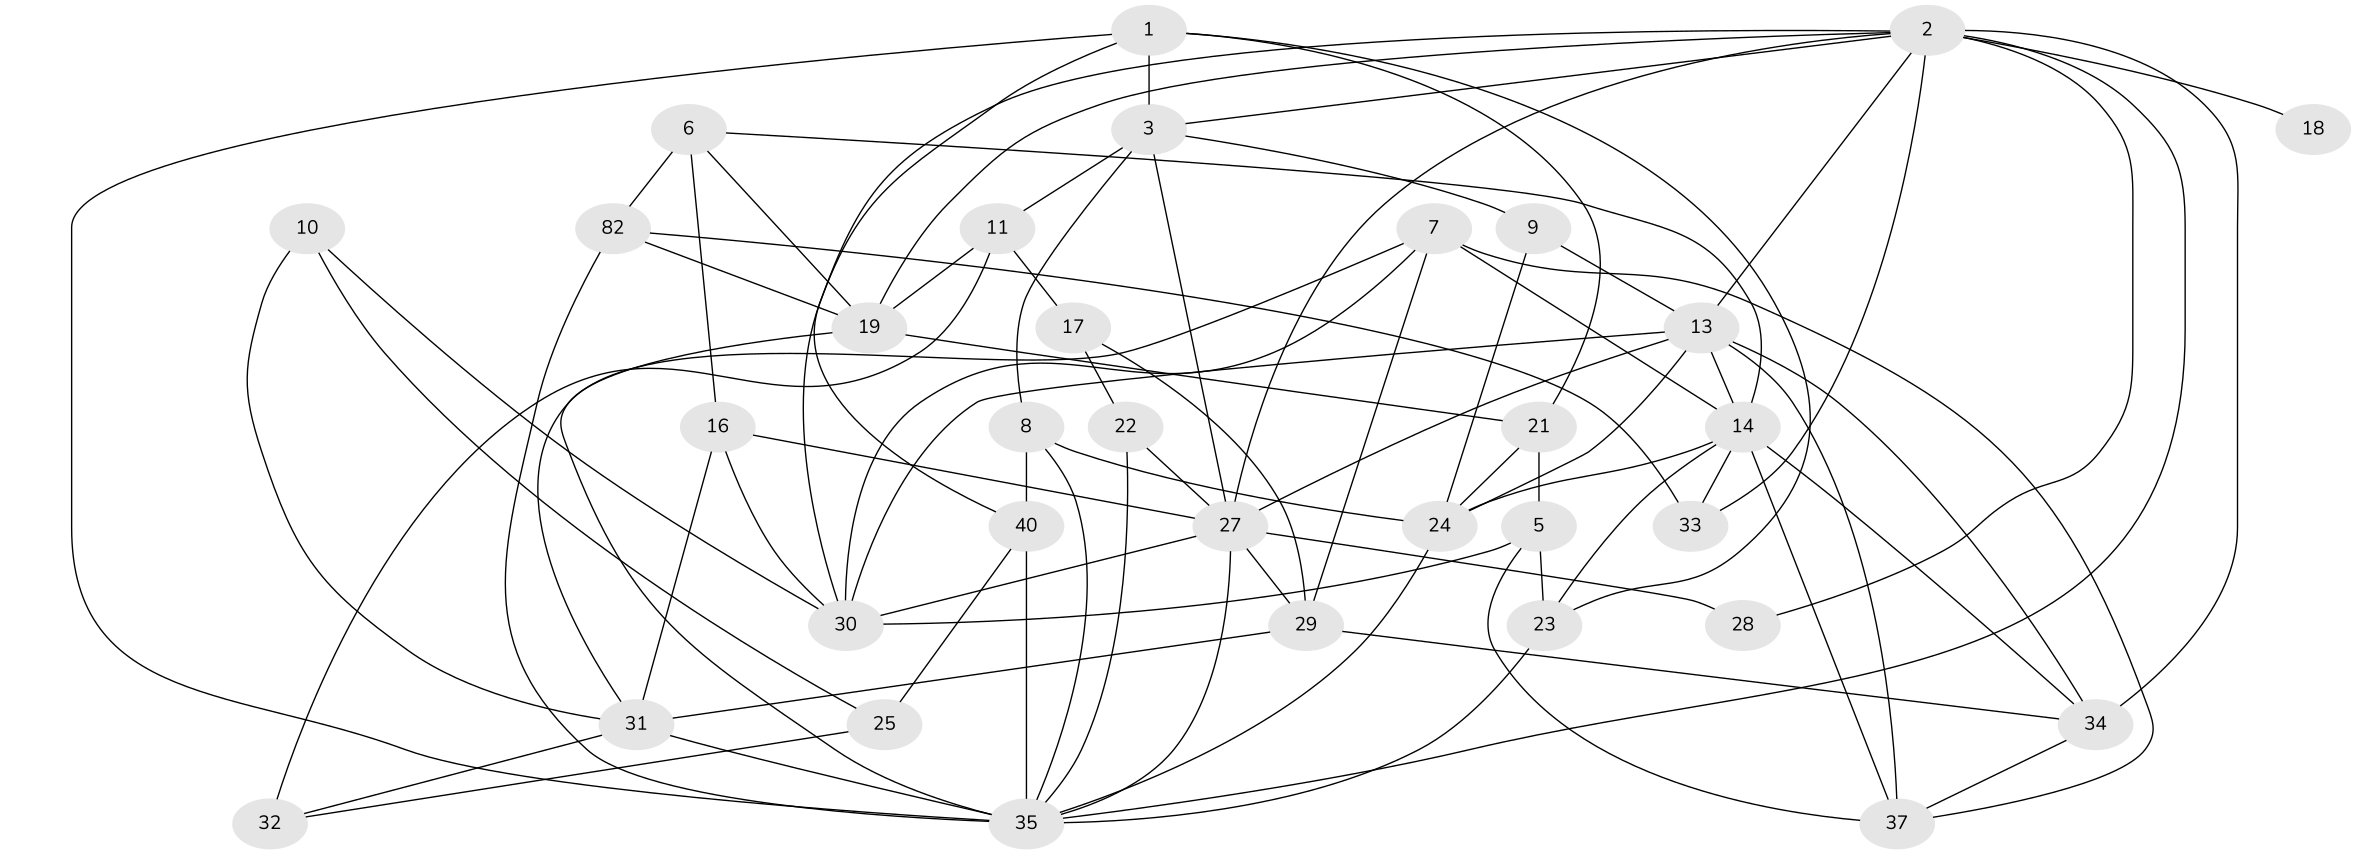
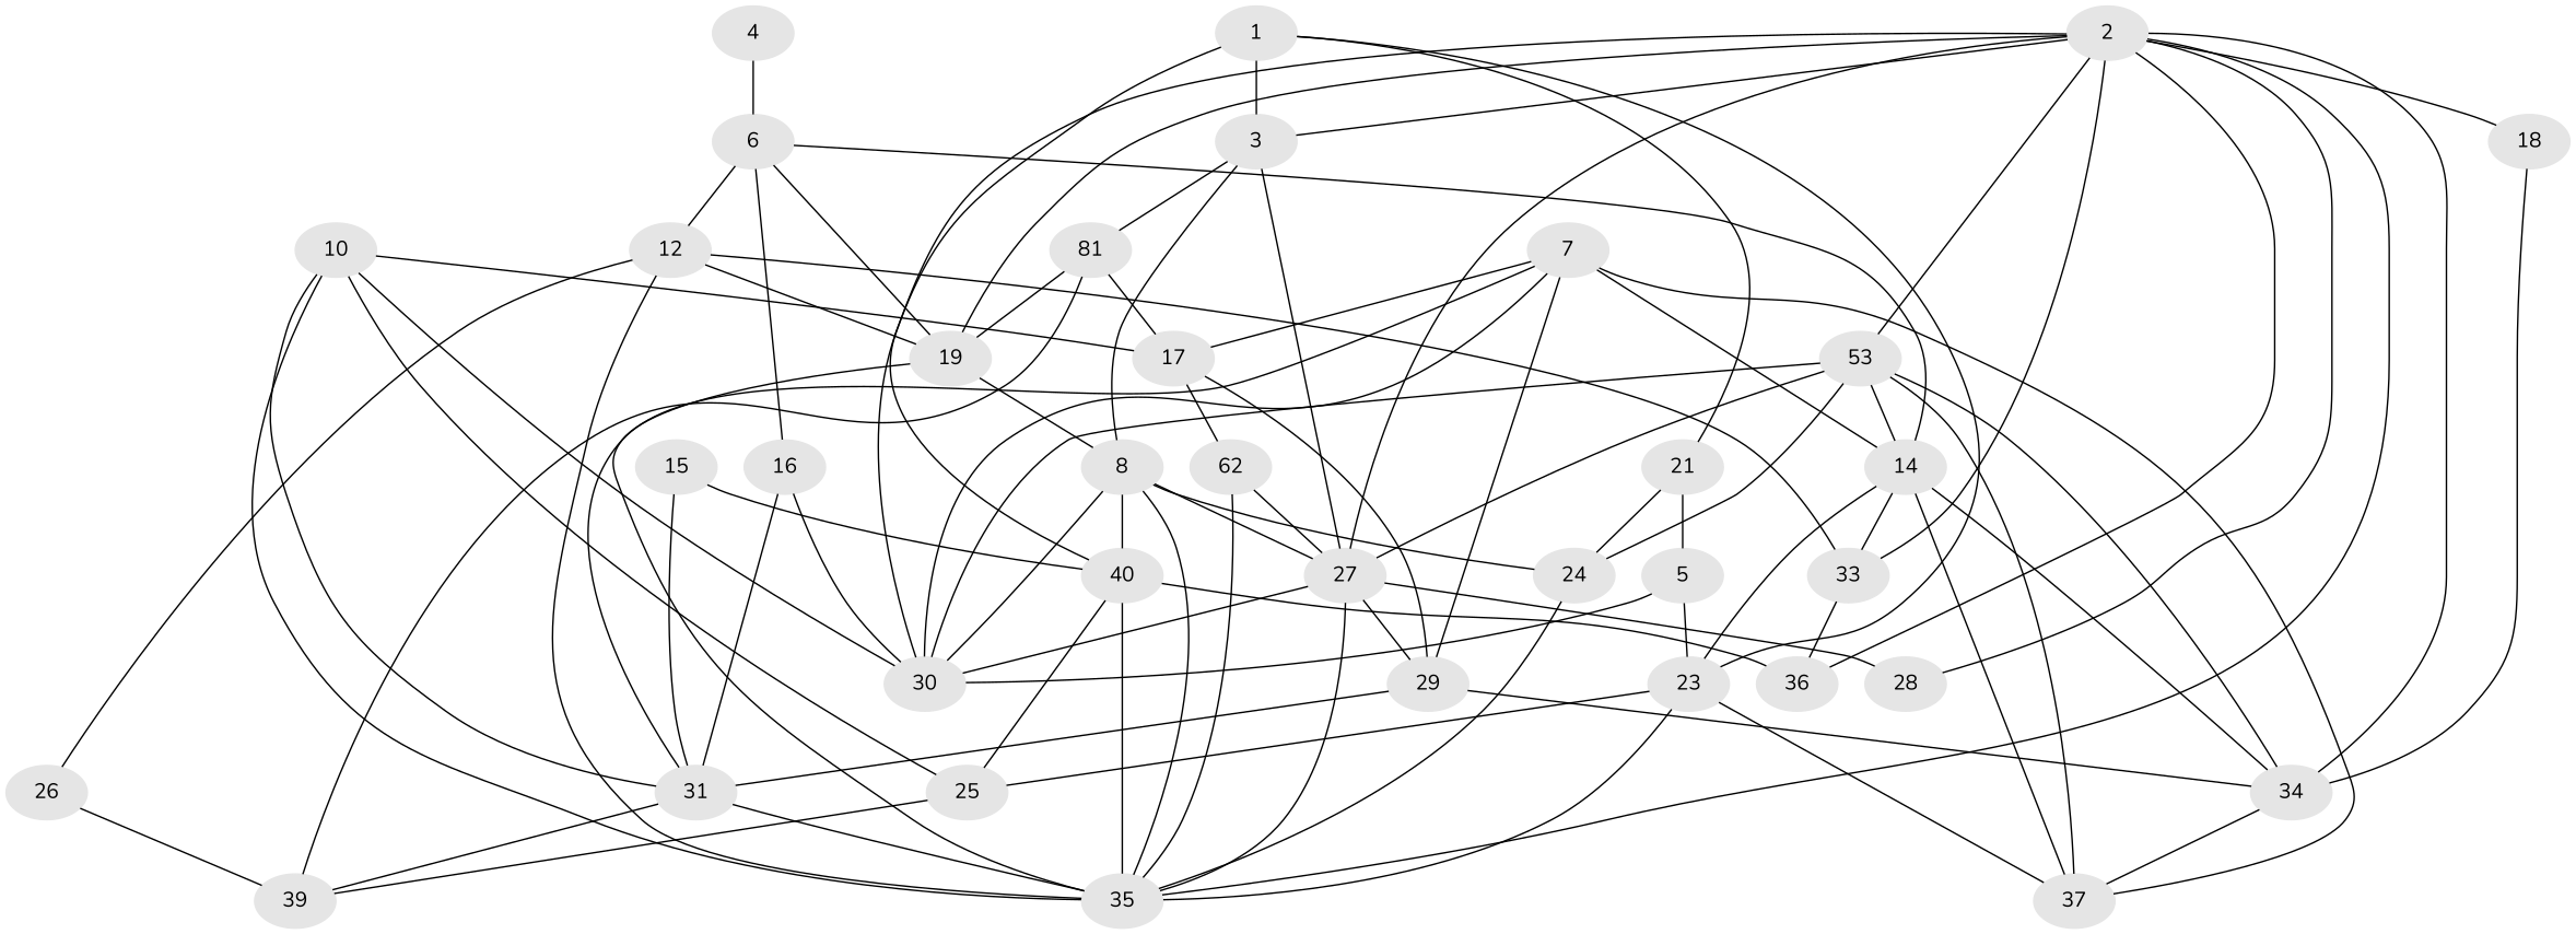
  graph {
    fontname=Nunito
    node [color=gray90 fontname=Nunito style=filled]
    edge [fontname=Nunito weight=1.0]
    1
    3
    n3 [label=40]
    21
    23
    27
    8
-   9
-   11
+   11 [label=81]
    35
+   36
    25
    5
    24
    2
-   13
+   13 [label=53]
    18
    19
    28
    30
    33
    34
    37
    14
    29
    17
-   32
-   22
+   32 [label=39]
+   22 [label=62]
+   4
    6
-   12 [label=82]
+   12
    16
+   26
    31
    7
    10
+   15
    1 -- 3
    1 -- n3
    1 -- 21
    1 -- 23
    3 -- 27
    3 -- 8
-   3 -- 9
    3 -- 11
    n3 -- 35
+   n3 -- 36
    n3 -- 25
    21 -- 5
    21 -- 24
    23 -- 35
+   23 -- 25
    27 -- 35
    27 -- 28
    27 -- 30 [weight=2.0]
    27 -- 29
    8 -- n3
    8 -- 35
    8 -- 24
-   9 -- 24
-   9 -- 13 [weight=2.0]
+   8 -- 30
    11 -- 19
    11 -- 17
    11 -- 32
    25 -- 32
    5 -- 23
    5 -- 30
-   5 -- 37
+   23 -- 37
    24 -- 35
    2 -- 3
    2 -- 27 [weight=2.0]
    2 -- 35
+   2 -- 36
    2 -- 13
    2 -- 18
    2 -- 19 [weight=2.0]
    2 -- 28
    2 -- 30
    2 -- 33
    2 -- 34
    13 -- 27
    13 -- 24
    13 -- 30
    13 -- 34
    13 -- 37
    13 -- 14
-   19 -- 21
+   18 -- 34
+   19 -- 8
    19 -- 35
+   33 -- 36
    34 -- 37
    14 -- 23
-   14 -- 24
    14 -- 33
    14 -- 34
    14 -- 37
    29 -- 34
    29 -- 31
    17 -- 29
    17 -- 22
    22 -- 27
    22 -- 35
+   4 -- 6
    6 -- 19
    6 -- 14
    6 -- 12
    6 -- 16
    12 -- 35
    12 -- 19
    12 -- 33
-   16 -- 27
+   12 -- 26
+   8 -- 27
    16 -- 30 [weight=2.0]
    16 -- 31 [weight=2.0]
+   26 -- 32 [weight=2.0]
    31 -- 35 [weight=2.0]
    31 -- 32
    7 -- 30
    7 -- 37
    7 -- 14 [weight=2.0]
    7 -- 29
+   7 -- 17
    7 -- 31
-   1 -- 35
+   10 -- 35
    10 -- 25
    10 -- 30 [weight=2.0]
+   10 -- 17
    10 -- 31
+   15 -- n3
+   15 -- 31
  }
